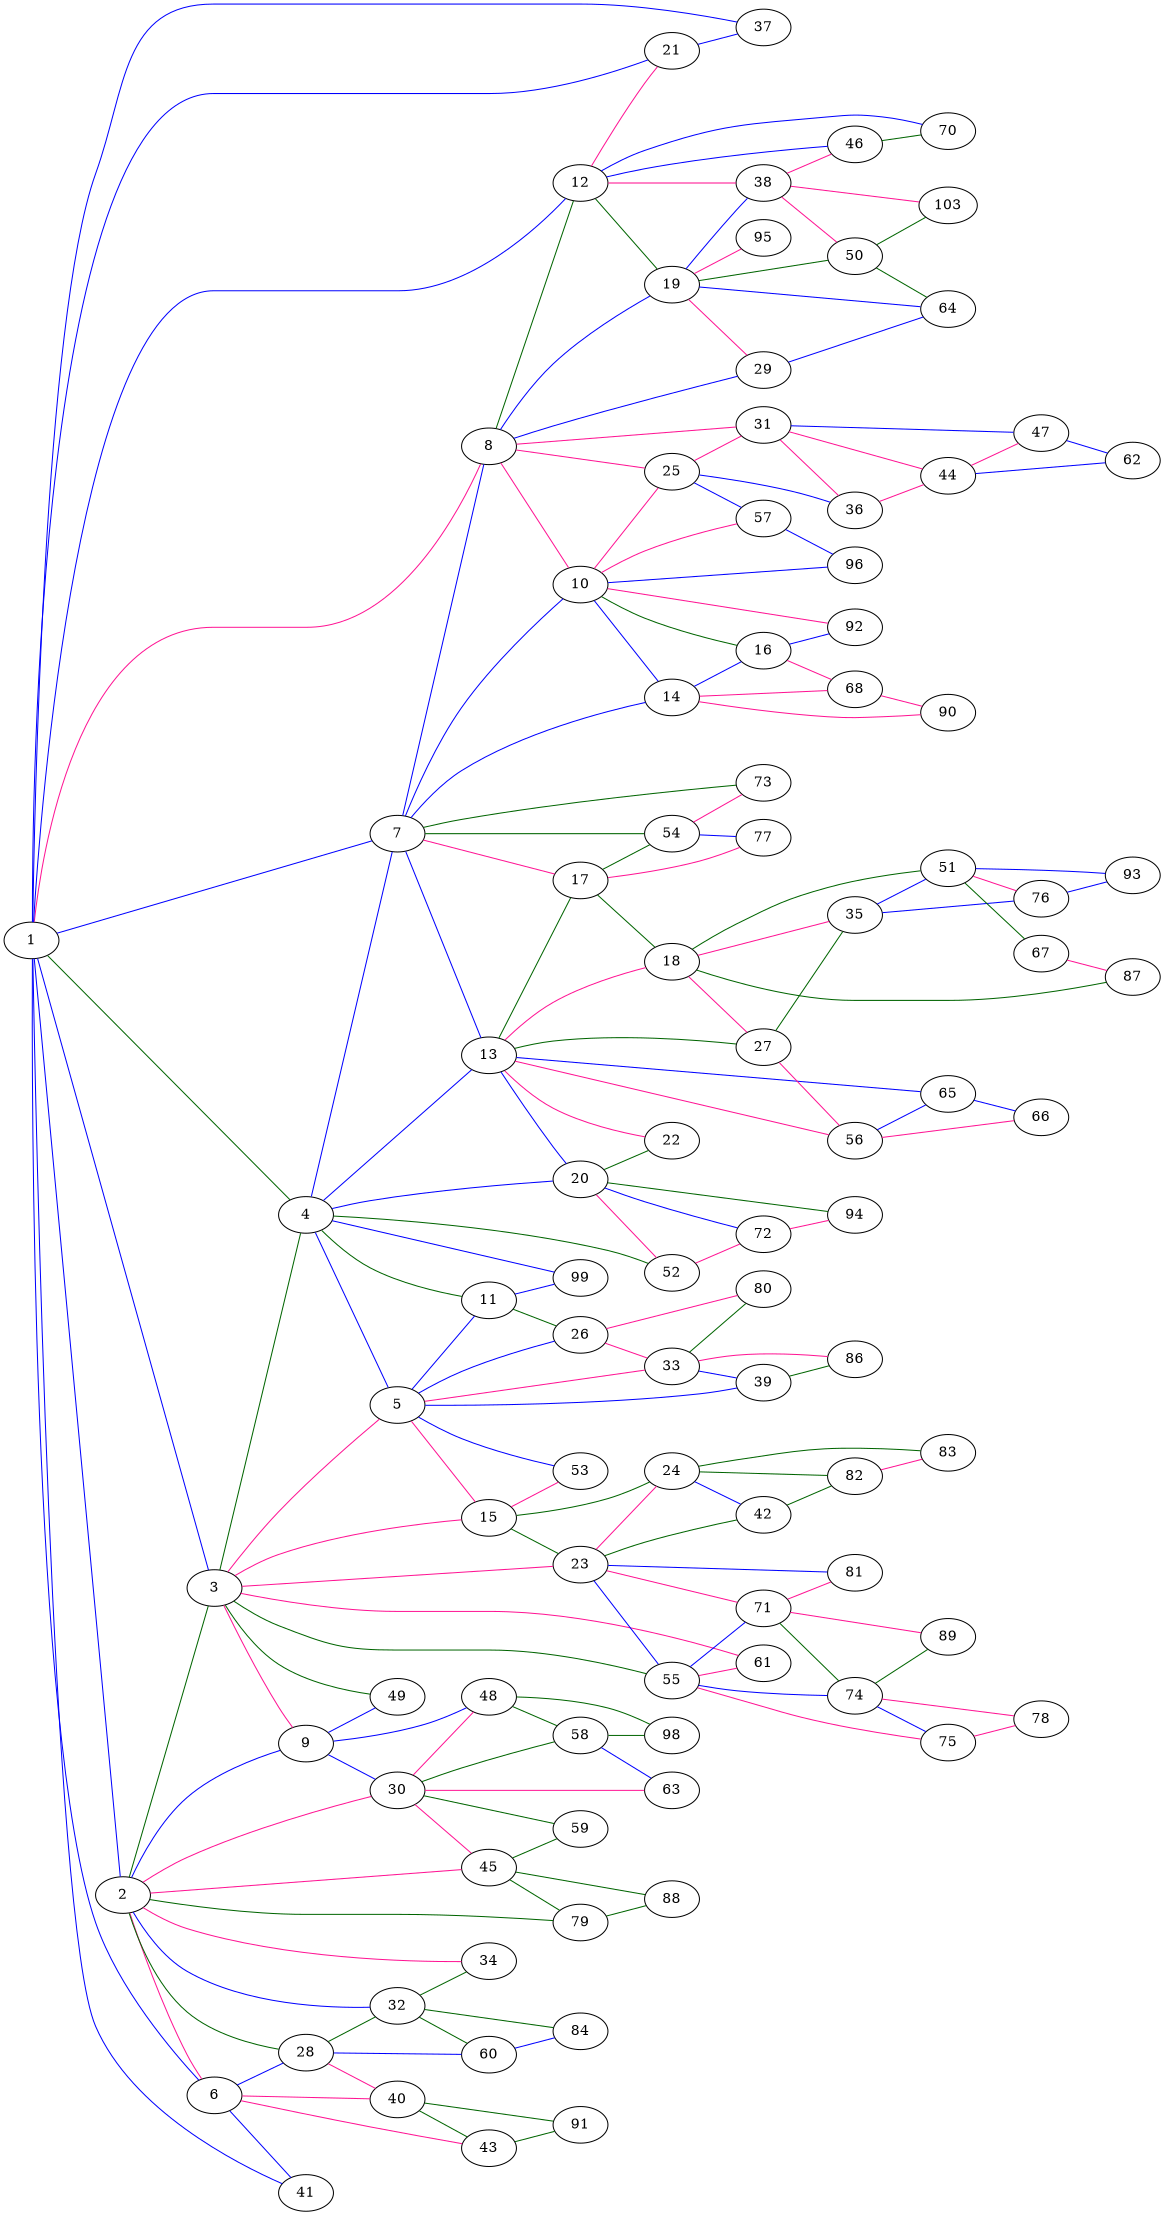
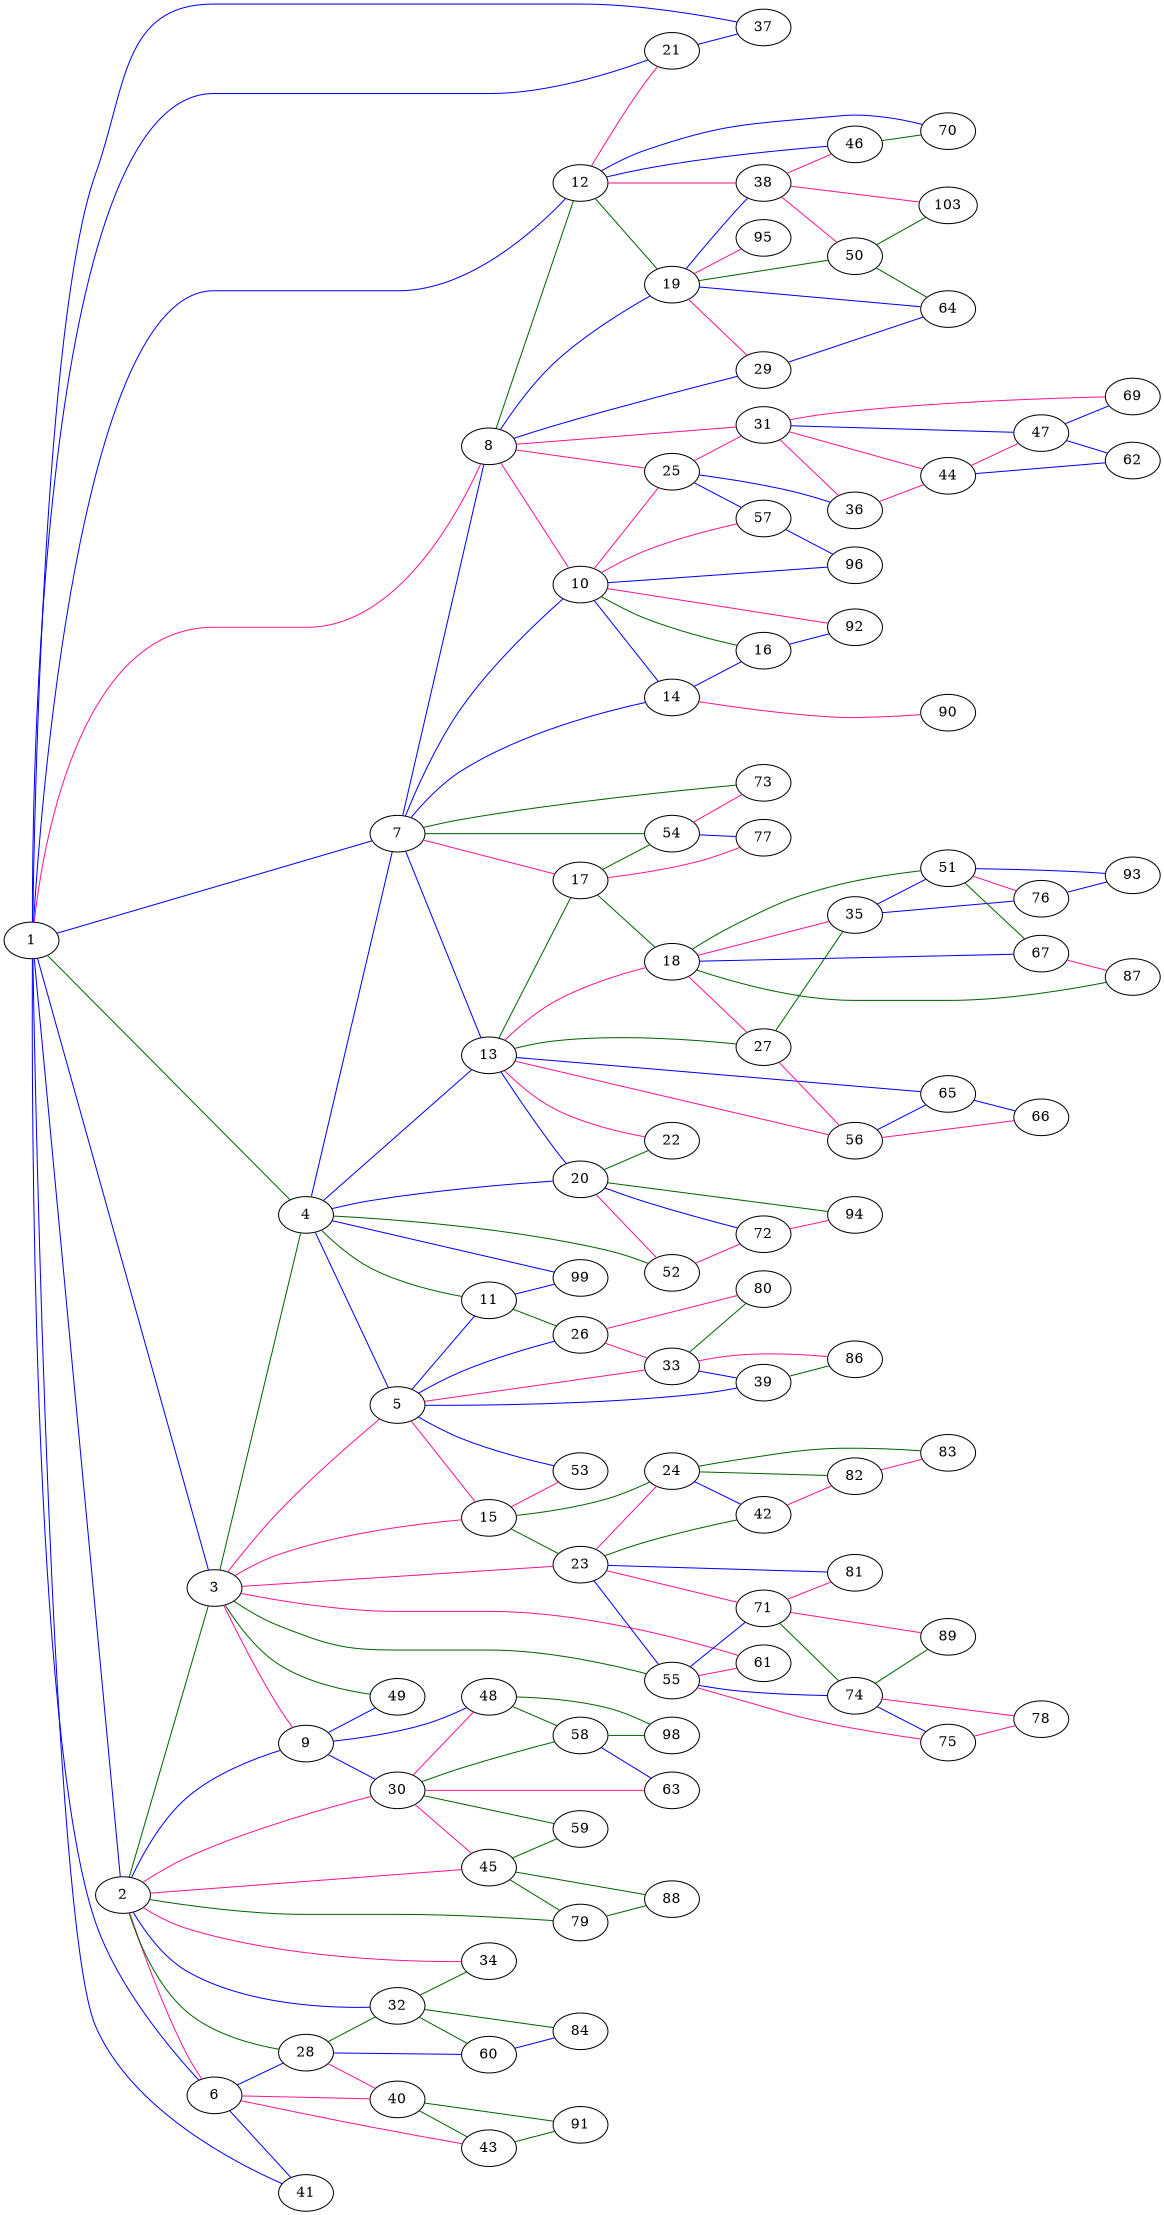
  graph {
    rankdir=LR
    edge [color=deeppink]
    1
    2
    3
    4
    6
    7
    8
    12
    21
    37
    41
    9
    28
    30
    32
    34
    45
    79
    5
    15
    23
    49
    55
    61
    11
    13
    20
    52
    99
    40
    43
    10
    14
    17
    54
    73
    19
    25
    29
    31
    38
    46
    70
    48
    60
    58
    59
    63
    84
    88
    26
    33
    39
    53
    24
    42
    71
    81
    74
    75
    18
    22
    27
    56
    65
    72
    94
    80
    86
    91
    16
    57
    92
    96
-   68
    90
    77
    50
    64
    95
    36
    44
    47
+   69
    98
    n86 [label=103]
    35
    51
    67
    87
    66
    82
    83
    76
    93
    89
    62
    78
    1 -- 2 [color=blue]
    1 -- 3 [color=blue]
    1 -- 4 [color=darkgreen]
    1 -- 6 [color=blue]
    1 -- 7 [color=blue]
    1 -- 8
    1 -- 12 [color=blue]
    1 -- 21 [color=blue]
    1 -- 37 [color=blue]
    1 -- 41 [color=blue]
    2 -- 3 [color=darkgreen]
    2 -- 6
    2 -- 9 [color=blue]
    2 -- 28 [color=darkgreen]
    2 -- 30
    2 -- 32 [color=blue]
    2 -- 34
    2 -- 45
    2 -- 79 [color=darkgreen]
    3 -- 4 [color=darkgreen]
    3 -- 9
    3 -- 5
    3 -- 15
    3 -- 23
    3 -- 49 [color=darkgreen]
    3 -- 55 [color=darkgreen]
    3 -- 61
    4 -- 7 [color=blue]
    4 -- 5 [color=blue]
    4 -- 11 [color=darkgreen]
    4 -- 13 [color=blue]
    4 -- 20 [color=blue]
    4 -- 52 [color=darkgreen]
    4 -- 99 [color=blue]
    6 -- 41 [color=blue]
    6 -- 28 [color=blue]
    6 -- 40
    6 -- 43
    7 -- 8 [color=blue]
    7 -- 13 [color=blue]
    7 -- 10 [color=blue]
    7 -- 14 [color=blue]
    7 -- 17
    7 -- 54 [color=darkgreen]
    7 -- 73 [color=darkgreen]
    8 -- 12 [color=darkgreen]
    8 -- 10
    8 -- 19 [color=blue]
    8 -- 25
    8 -- 29 [color=blue]
    8 -- 31
    12 -- 21
    12 -- 19 [color=darkgreen]
    12 -- 38
    12 -- 46 [color=blue]
    12 -- 70 [color=blue]
    21 -- 37 [color=blue]
    9 -- 30 [color=blue]
    9 -- 49 [color=blue]
    9 -- 48 [color=blue]
    28 -- 32 [color=darkgreen]
    28 -- 40
    28 -- 60 [color=blue]
    30 -- 45
    30 -- 48
    30 -- 58 [color=darkgreen]
    30 -- 59 [color=darkgreen]
    30 -- 63
    32 -- 34 [color=darkgreen]
    32 -- 60 [color=darkgreen]
    32 -- 84 [color=darkgreen]
    45 -- 79 [color=darkgreen]
    45 -- 59 [color=darkgreen]
    45 -- 88 [color=darkgreen]
    79 -- 88 [color=darkgreen]
    5 -- 15
    5 -- 11 [color=blue]
    5 -- 26 [color=blue]
    5 -- 33
    5 -- 39 [color=blue]
    5 -- 53 [color=blue]
    15 -- 23 [color=darkgreen]
    15 -- 53
    15 -- 24 [color=darkgreen]
    23 -- 55 [color=blue]
    23 -- 24
    23 -- 42 [color=darkgreen]
    23 -- 71
    23 -- 81 [color=blue]
    55 -- 61
    55 -- 71 [color=blue]
    55 -- 74 [color=blue]
    55 -- 75
    11 -- 99 [color=blue]
    11 -- 26 [color=darkgreen]
    13 -- 20 [color=blue]
    13 -- 17 [color=darkgreen]
    13 -- 18
    13 -- 22
    13 -- 27 [color=darkgreen]
    13 -- 56
    13 -- 65 [color=blue]
    20 -- 52
    20 -- 22 [color=darkgreen]
    20 -- 72 [color=blue]
    20 -- 94 [color=darkgreen]
    52 -- 72
    40 -- 43 [color=darkgreen]
    40 -- 91 [color=darkgreen]
    43 -- 91 [color=darkgreen]
    10 -- 14 [color=blue]
    10 -- 25
    10 -- 16 [color=darkgreen]
    10 -- 57
    10 -- 92
    10 -- 96 [color=blue]
    14 -- 16 [color=blue]
-   14 -- 68
    14 -- 90
    17 -- 54 [color=darkgreen]
    17 -- 18 [color=darkgreen]
    17 -- 77
    54 -- 73
    54 -- 77 [color=blue]
    19 -- 29
    19 -- 38 [color=blue]
    19 -- 50 [color=darkgreen]
    19 -- 64 [color=blue]
    19 -- 95
    25 -- 31
    25 -- 57 [color=blue]
    25 -- 36 [color=blue]
    29 -- 64 [color=blue]
    31 -- 36
    31 -- 44
    31 -- 47 [color=blue]
+   31 -- 69
    38 -- 46
    38 -- 50
    38 -- n86
    46 -- 70 [color=darkgreen]
    48 -- 58 [color=darkgreen]
    48 -- 98 [color=darkgreen]
    60 -- 84 [color=blue]
    58 -- 63 [color=blue]
    58 -- 98 [color=darkgreen]
    26 -- 33
    26 -- 80
    33 -- 39 [color=blue]
    33 -- 80 [color=darkgreen]
    33 -- 86
    39 -- 86 [color=darkgreen]
    24 -- 42 [color=blue]
    24 -- 82 [color=darkgreen]
    24 -- 83 [color=darkgreen]
-   42 -- 82 [color=darkgreen]
+   42 -- 82
    71 -- 81
    71 -- 74 [color=darkgreen]
    71 -- 89
    74 -- 75 [color=blue]
    74 -- 89 [color=darkgreen]
    74 -- 78
    75 -- 78
    18 -- 27
    18 -- 35
    18 -- 51 [color=darkgreen]
+   18 -- 67 [color=blue]
    18 -- 87 [color=darkgreen]
    27 -- 56
    27 -- 35 [color=darkgreen]
    56 -- 65 [color=blue]
    56 -- 66
    65 -- 66 [color=blue]
    72 -- 94
    16 -- 92 [color=blue]
-   16 -- 68
    57 -- 96 [color=blue]
-   68 -- 90
    50 -- 64 [color=darkgreen]
    50 -- n86 [color=darkgreen]
    36 -- 44
    44 -- 47
    44 -- 62 [color=blue]
+   47 -- 69 [color=blue]
    47 -- 62 [color=blue]
    35 -- 51 [color=blue]
    35 -- 76 [color=blue]
    51 -- 67 [color=darkgreen]
    51 -- 76
    51 -- 93 [color=blue]
    67 -- 87
    82 -- 83
    76 -- 93 [color=blue]
  }
